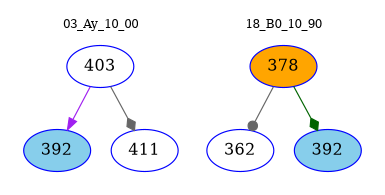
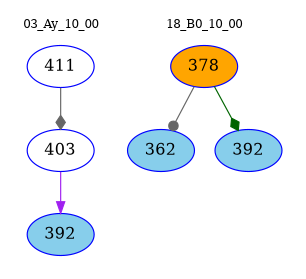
  digraph {
    node [color=blue fillcolor=white style=filled]
    edge [arrowhead=diamond color=gray40]
    n1 [label=403]
    n2 [fillcolor=skyblue label=392]
    n3 [label=411]
    n4 [fillcolor=orange label=378]
-   n5 [label=362]
+   n5 [fillcolor=skyblue label=362]
    n6 [fillcolor=skyblue label=392]
    subgraph cluster_1 {
      color=white
      fontsize=10
      label="03_Ay_10_00"
      n1
      n2
      n3
    }
    subgraph cluster_2 {
      color=white
      fontsize=10
-     label="18_B0_10_90"
+     label="18_B0_10_00"
      n4
      n5
      n6
    }
    n1 -> n2 [arrowhead=normal color=purple]
-   n1 -> n3
+   n3 -> n1
    n4 -> n5 [arrowhead=dot]
    n4 -> n6 [color=darkgreen]
  }
